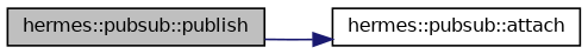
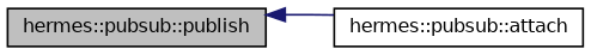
  digraph {
    rankdir=LR
    node [color=black fontname=Helvetica fontsize=10 shape=record style=filled]
    n1 [fillcolor=grey75 fontcolor=black height=0.2 label="hermes::pubsub::publish" width=0.4]
    n2 [fillcolor=white height=0.2 label="hermes::pubsub::attach" width=0.4]
-   n1 -> n2 [color=midnightblue fontname=Helvetica fontsize=10 labelfontname=Helvetica labelfontsize=10 style=solid]
+   n2 -> n1 [color=midnightblue fontname=Helvetica fontsize=10 labelfontname=Helvetica labelfontsize=10 style=solid]
  }
